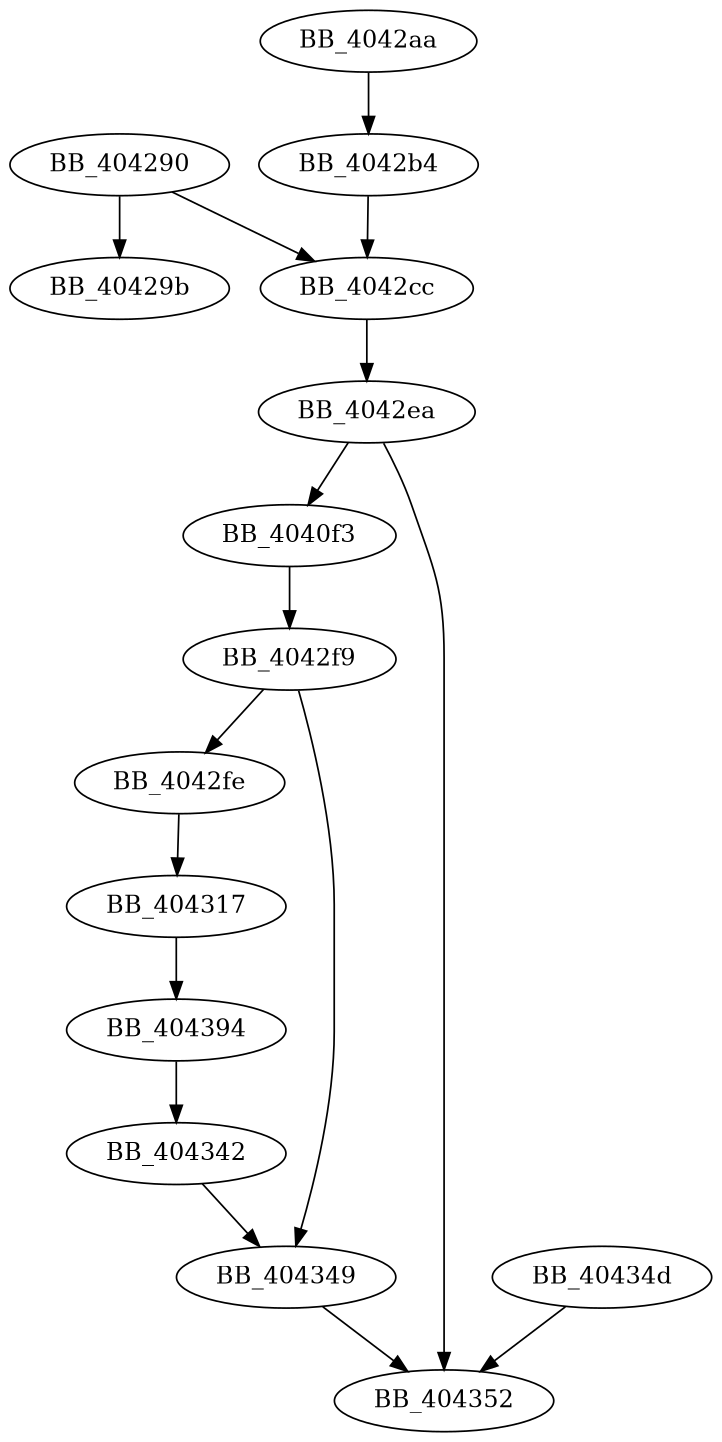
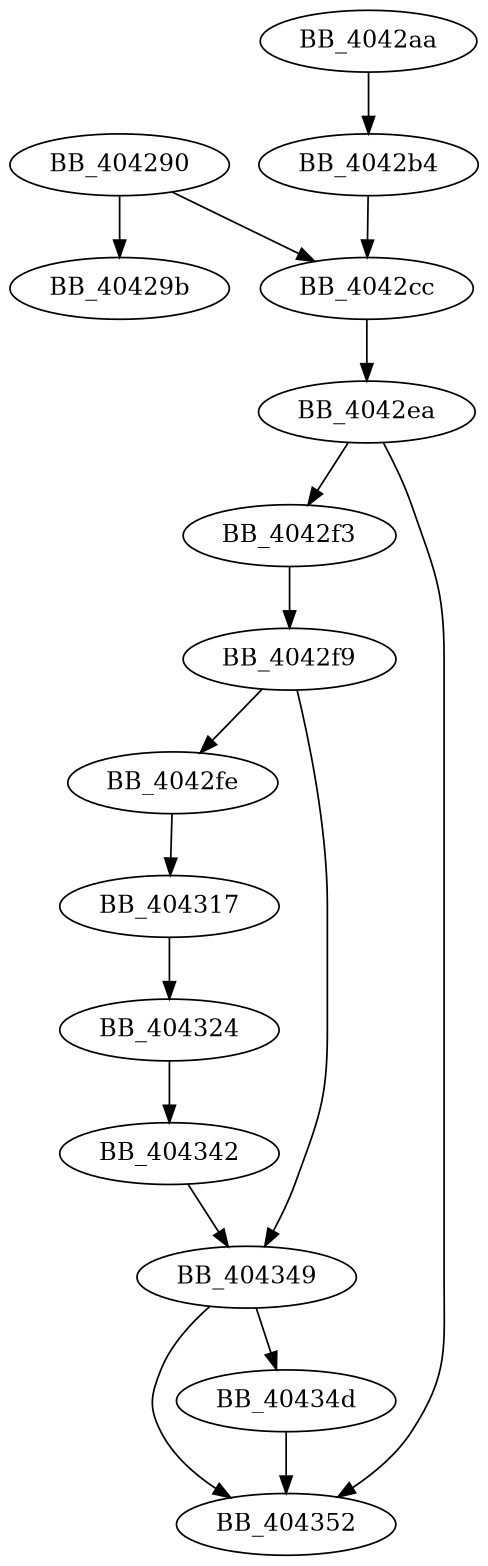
  digraph {
    BB_404290
    BB_40429b
    BB_4042cc
    BB_4042aa
    BB_4042b4
    BB_4042ea
-   BB_4042f3 [label=BB_4040f3]
+   BB_4042f3
    BB_404352
    BB_4042f9
    BB_4042fe
    BB_404349
    BB_404317
    BB_40434d
-   BB_404324 [label=BB_404394]
+   BB_404324
    BB_404342
    BB_404290 -> BB_40429b
    BB_404290 -> BB_4042cc
    BB_4042cc -> BB_4042ea
    BB_4042aa -> BB_4042b4
    BB_4042b4 -> BB_4042cc
    BB_4042ea -> BB_4042f3
    BB_4042ea -> BB_404352
    BB_4042f3 -> BB_4042f9
    BB_4042f9 -> BB_4042fe
    BB_4042f9 -> BB_404349
    BB_4042fe -> BB_404317
    BB_404349 -> BB_404352
+   BB_404349 -> BB_40434d
    BB_404317 -> BB_404324
    BB_40434d -> BB_404352
    BB_404324 -> BB_404342
    BB_404342 -> BB_404349
  }
